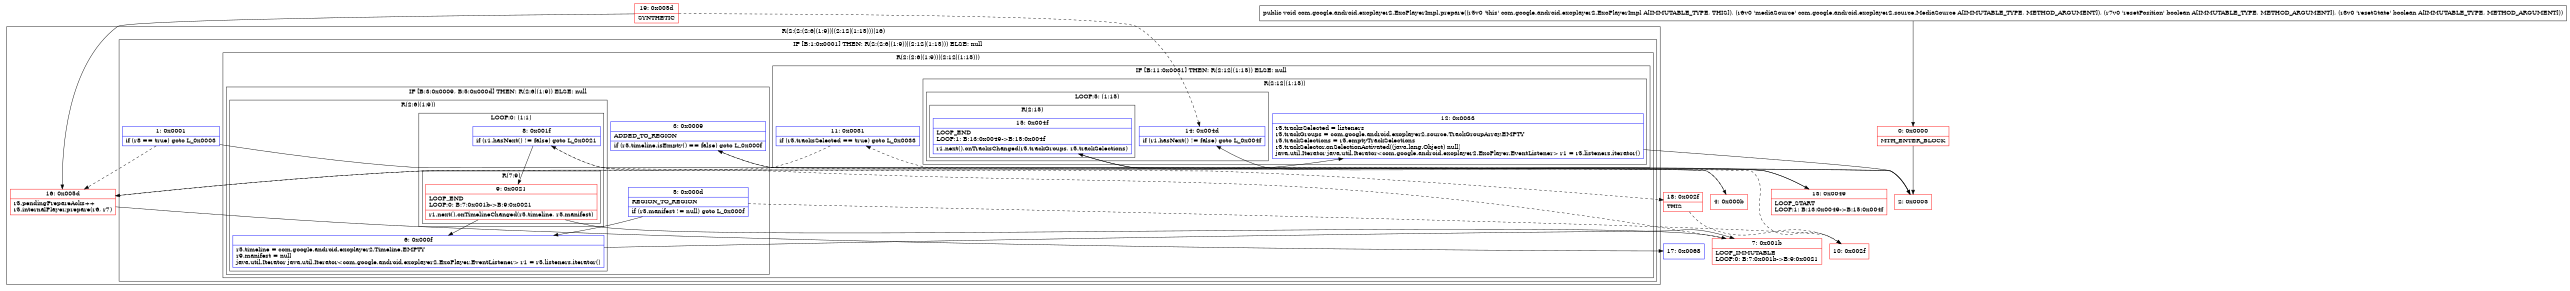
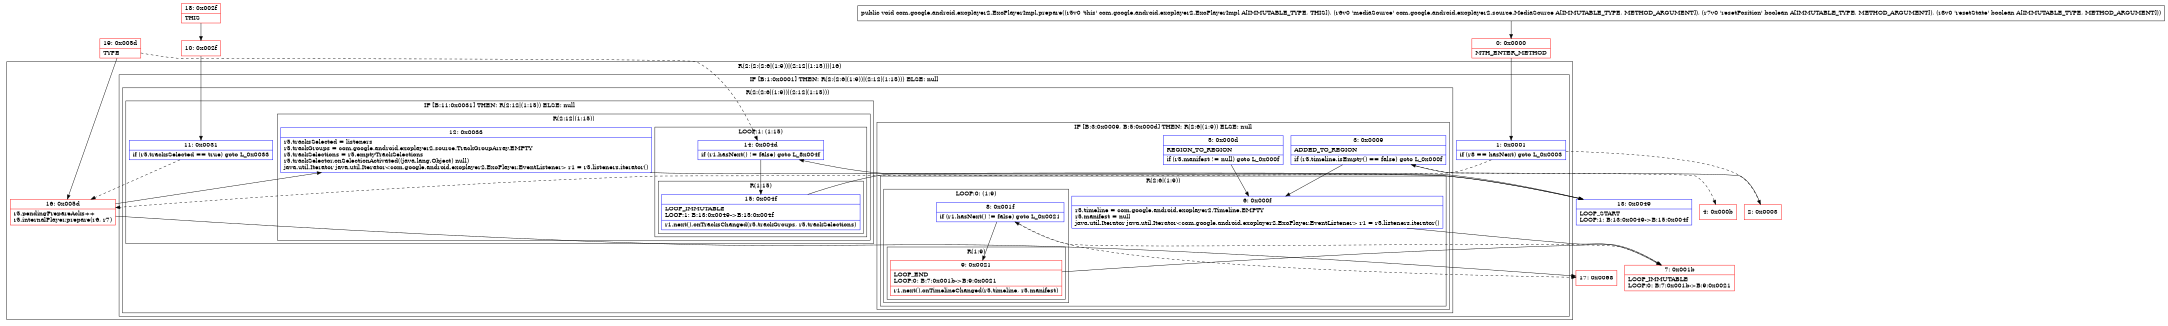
  digraph {
    node [color=red shape=record]
    n1 [label="{9\:\ 0x0021|LOOP_END\lLOOP:0: B:7:0x001b\-\>B:9:0x0021\l|r1.next().onTimelineChanged(r5.timeline, r5.manifest)\l}"]
    n2 [color=blue label="{8\:\ 0x001f|if (r1.hasNext() != false) goto L_0x0021\l}"]
-   n3 [color=blue label="{6\:\ 0x000f|r5.timeline = com.google.android.exoplayer2.Timeline.EMPTY\lr9.manifest = null\ljava.util.Iterator java.util.Iterator\<com.google.android.exoplayer2.ExoPlayer.EventListener\> r1 = r5.listeners.iterator()\l}"]
+   n3 [color=blue label="{6\:\ 0x000f|r5.timeline = com.google.android.exoplayer2.Timeline.EMPTY\lr5.manifest = null\ljava.util.Iterator java.util.Iterator\<com.google.android.exoplayer2.ExoPlayer.EventListener\> r1 = r5.listeners.iterator()\l}"]
    n4 [color=blue label="{3\:\ 0x0009|ADDED_TO_REGION\l|if (r5.timeline.isEmpty() == false) goto L_0x000f\l}"]
    n5 [color=blue label="{5\:\ 0x000d|REGION_TO_REGION\l|if (r5.manifest != null) goto L_0x000f\l}"]
-   n6 [color=blue label="{15\:\ 0x004f|LOOP_END\lLOOP:1: B:13:0x0049\-\>B:15:0x004f\l|r1.next().onTracksChanged(r5.trackGroups, r5.trackSelections)\l}"]
-   n7 [color=blue label="{14\:\ 0x004d|if (r1.hasNext() != false) goto L_0x004f\l}"]
+   n6 [color=blue label="{15\:\ 0x004f|LOOP_IMMUTABLE\lLOOP:1: B:13:0x0049\-\>B:15:0x004f\l|r1.next().onTracksChanged(r5.trackGroups, r5.trackSelections)\l}"]
+   n7 [color=blue label="{14\:\ 0x004d|if (r1.hasNext() != false) goto L_8x004f\l}"]
    n8 [color=blue label="{12\:\ 0x0033|r5.tracksSelected = listeners\lr5.trackGroups = com.google.android.exoplayer2.source.TrackGroupArray.EMPTY\lr5.trackSelections = r5.emptyTrackSelections\lr5.trackSelector.onSelectionActivated((java.lang.Object) null)\ljava.util.Iterator java.util.Iterator\<com.google.android.exoplayer2.ExoPlayer.EventListener\> r1 = r5.listeners.iterator()\l}"]
    n9 [color=blue label="{11\:\ 0x0031|if (r5.tracksSelected == true) goto L_0x0033\l}"]
-   n10 [color=blue label="{1\:\ 0x0001|if (r8 == true) goto L_0x0003\l}"]
+   n10 [color=blue label="{1\:\ 0x0001|if (r8 == hasNext) goto L_0x0003\l}"]
    n11 [label="{16\:\ 0x005d|r5.pendingPrepareAcks++\lr5.internalPlayer.prepare(r6, r7)\l}"]
    n12 [label="{7\:\ 0x001b|LOOP_IMMUTABLE\lLOOP:0: B:7:0x001b\-\>B:9:0x0021\l}"]
    n13 [label="{18\:\ 0x002f|THIS\l}"]
    n14 [label="{4\:\ 0x000b}"]
    n15 [label="{10\:\ 0x002f}"]
-   n16 [label="{13\:\ 0x0049|LOOP_START\lLOOP:1: B:13:0x0049\-\>B:15:0x004f\l}"]
+   n16 [color=blue label="{13\:\ 0x0049|LOOP_START\lLOOP:1: B:13:0x0049\-\>B:15:0x004f\l}"]
    n17 [label="{2\:\ 0x0003}"]
-   n18 [color=blue label="{17\:\ 0x0068}"]
-   n19 [label="{19\:\ 0x005d|SYNTHETIC\l}"]
-   n20 [label="{0\:\ 0x0000|MTH_ENTER_BLOCK\l}"]
+   n18 [label="{17\:\ 0x0068}"]
+   n19 [label="{19\:\ 0x005d|TYPE\l}"]
+   n20 [label="{0\:\ 0x0000|MTH_ENTER_METHOD\l}"]
    n21 [label="{public void com.google.android.exoplayer2.ExoPlayerImpl.prepare((r5v0 'this' com.google.android.exoplayer2.ExoPlayerImpl A[IMMUTABLE_TYPE, THIS]), (r6v0 'mediaSource' com.google.android.exoplayer2.source.MediaSource A[IMMUTABLE_TYPE, METHOD_ARGUMENT]), (r7v0 'resetPosition' boolean A[IMMUTABLE_TYPE, METHOD_ARGUMENT]), (r8v0 'resetState' boolean A[IMMUTABLE_TYPE, METHOD_ARGUMENT])) }" color=""]
    subgraph cluster_1 {
      label="R(2:(2:(2:6|(1:9))|(2:12|(1:15)))|16)"
      n11
      subgraph cluster_2 {
        label="IF [B:1:0x0001] THEN: R(2:(2:6|(1:9))|(2:12|(1:15))) ELSE: null"
        n10
        subgraph cluster_3 {
          label="R(2:(2:6|(1:9))|(2:12|(1:15)))"
          subgraph cluster_4 {
            label="IF [B:3:0x0009, B:5:0x000d] THEN: R(2:6|(1:9)) ELSE: null"
            n4
            n5
            subgraph cluster_5 {
              label="R(2:6|(1:9))"
              n3
              subgraph cluster_6 {
-               label="LOOP:0: (1:1)"
+               label="LOOP:0: (1:9)"
                n2
                subgraph cluster_7 {
-                 label="R(7:9)"
+                 label="R(1:9)"
                  n1
                }
              }
            }
          }
          subgraph cluster_8 {
            label="IF [B:11:0x0031] THEN: R(2:12|(1:15)) ELSE: null"
            n9
            subgraph cluster_9 {
              label="R(2:12|(1:15))"
              n8
              subgraph cluster_10 {
-               label="LOOP:5: (1:15)"
+               label="LOOP:1: (1:15)"
                n7
                subgraph cluster_11 {
-                 label="R(2:15)"
+                 label="R(1:15)"
                  n6
                }
              }
            }
          }
        }
      }
    }
    n1 -> n12
    n2 -> n1
-   n2 -> n13 [style=dashed]
+   n2 -> n18 [style=dashed]
    n3 -> n12
-   n1 -> n3
+   n4 -> n3
    n4 -> n14 [style=dashed]
    n5 -> n3
-   n5 -> n15 [style=dashed]
    n6 -> n16
-   n14 -> n6
-   n8 -> n17
+   n7 -> n6
+   n8 -> n16
    n9 -> n11 [style=dashed]
    n10 -> n11 [style=dashed]
-   n10 -> n17
+   n10 -> n17 [style=dashed]
    n11 -> n8
    n11 -> n18
    n12 -> n2 [style=dashed]
-   n13 -> n15 [style=dashed]
-   n15 -> n9 [style=dashed]
+   n13 -> n15
+   n15 -> n9
    n16 -> n7
    n17 -> n4
    n19 -> n7 [style=dashed]
    n19 -> n11
-   n20 -> n17
+   n20 -> n10
    n21 -> n20
  }
